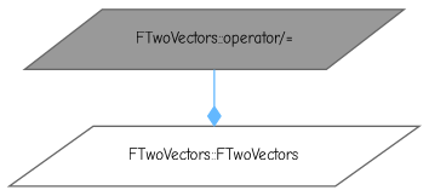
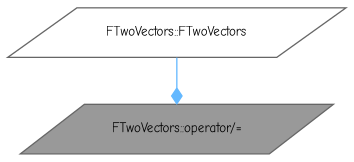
  digraph {
    rankdir=TB
    fontname="Comic Neue"
    node [fontname="Comic Neue" fontsize=10 shape=parallelogram style=filled]
    n1 [color=gray40 fillcolor=grey60 fontcolor=black height=0.2 label="FTwoVectors::operator/=" width=0.4]
    n2 [color=grey40 fillcolor=white height=0.2 label="FTwoVectors::FTwoVectors" width=0.4]
-   n1 -> n2 [color=steelblue1 fontname="Comic Neue" fontsize=10 labelfontname=Helvetica labelfontsize=10 style=solid arrowhead=diamond]
+   n2 -> n1 [color=steelblue1 fontname="Comic Neue" fontsize=10 labelfontname=Helvetica labelfontsize=10 style=solid arrowhead=diamond]
  }
